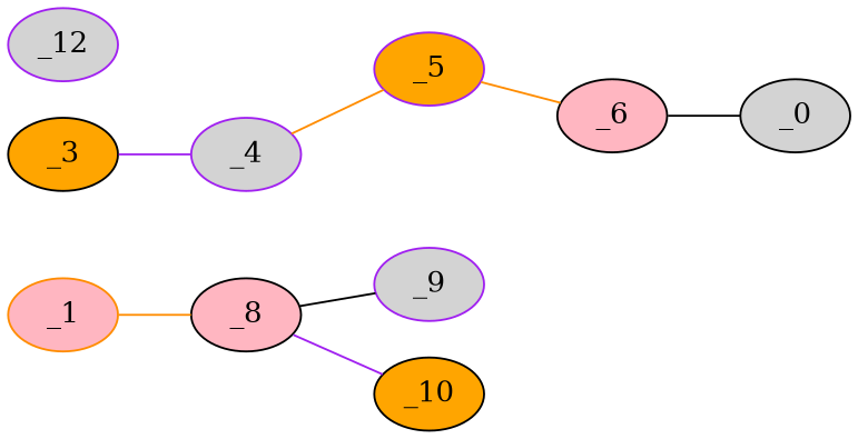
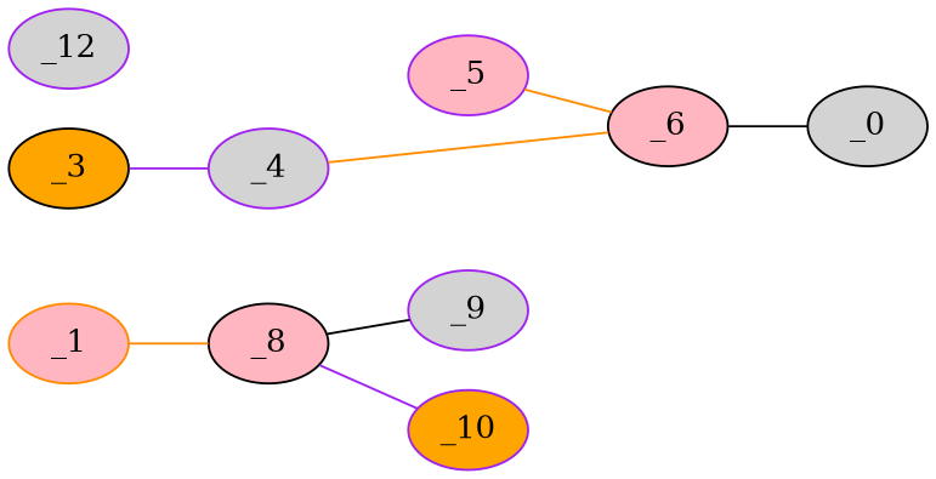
  graph {
    rankdir=LR
    node [charge=0 chem=1 color=black fillcolor=lightpink style=filled symbol="C  " x=3.7321 y=0.75]
    edge [color=darkorange valence=1]
    _1 [color=darkorange x=2.866]
    _8 [y=1.25]
    _9 [chem=2 color=purple fillcolor=lightgrey symbol="O  " y=2.25]
-   _10 [chem=2 fillcolor=orange symbol="O  " x=4.5981]
+   _10 [chem=2 color=purple fillcolor=orange symbol="O  " x=4.5981]
    _3 [fillcolor=orange x=2 y=-0.75]
    _4 [color=purple fillcolor=lightgrey x=2 y=-1.75]
    n7 [fillcolor=lightgrey label=_0 y=-0.75]
-   _5 [color=purple fillcolor=orange x=2.866 y=-2.25]
+   _5 [color=purple x=2.866 y=-2.25]
    _6 [y=-1.75]
    n10 [chem=10 color=purple fillcolor=lightgrey label=_12 symbol="Br " x=6.5981 y=0]
    _1 -- _8
    _8 -- _9 [color=black valence=2]
    _8 -- _10 [color=purple]
    _3 -- _4 [color=purple valence=2]
-   _4 -- _5
+   _4 -- _6
    _5 -- _6 [valence=2]
    _6 -- n7 [color=black]
  }
